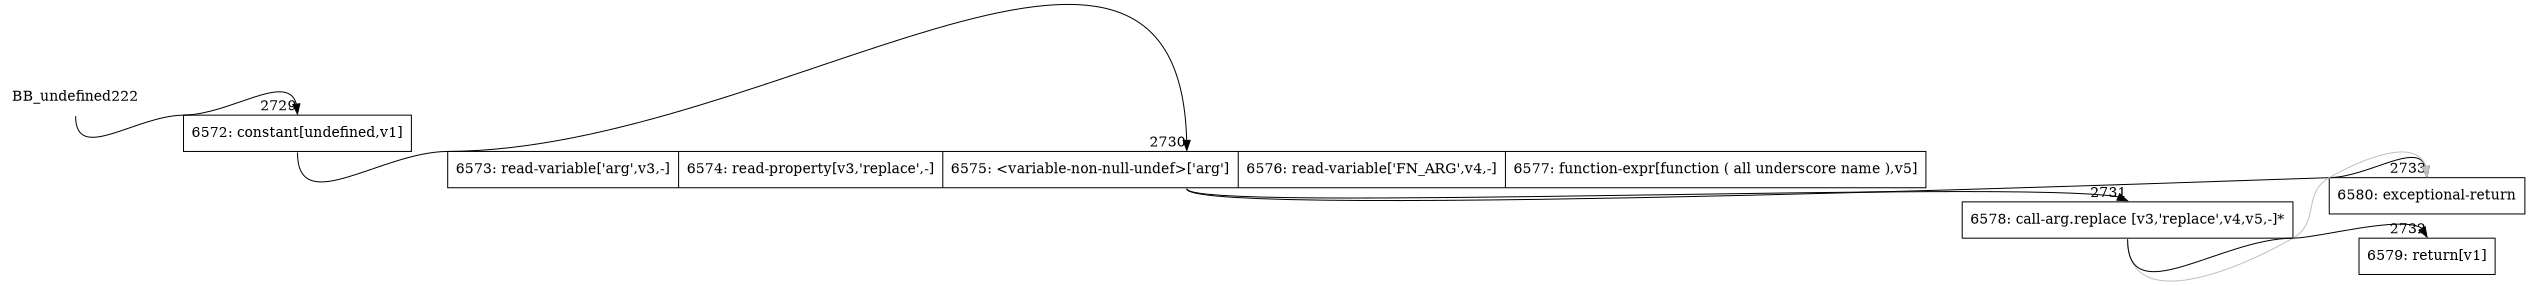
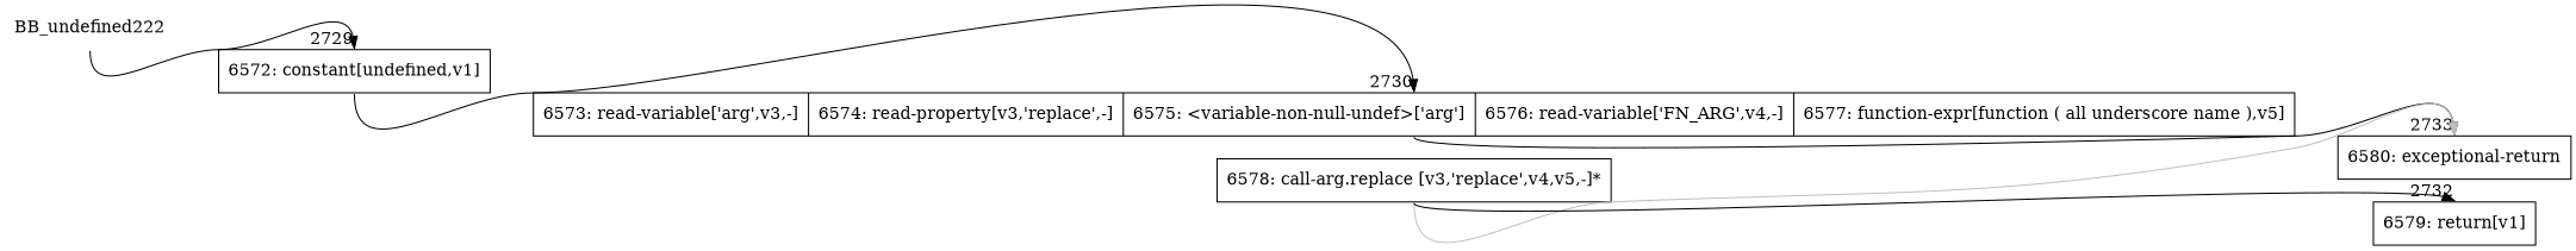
  digraph {
    rankdir=LR
    node [shape=record]
    edge [headport=n tailport=s]
    n1 [label=BB_undefined222 shape=none]
    n2 [label="{6572: constant[undefined,v1]}"]
    n3 [label="{6573: read-variable['arg',v3,-]|6574: read-property[v3,'replace',-]|6575: \<variable-non-null-undef\>['arg']|6576: read-variable['FN_ARG',v4,-]|6577: function-expr[function ( all underscore name ),v5]}"]
    n4 [label="{6578: call-arg.replace [v3,'replace',v4,v5,-]*}"]
    n5 [label="{6580: exceptional-return}"]
    n6 [label="{6579: return[v1]}"]
    n1 -> n2 [headlabel="    2729"]
    n2 -> n3 [headlabel="      2730"]
-   n3 -> n4 [headlabel="      2731"]
    n3 -> n5 [color=black headlabel="      2733"]
    n4 -> n5 [color=gray]
    n4 -> n6 [headlabel="      2732"]
  }
